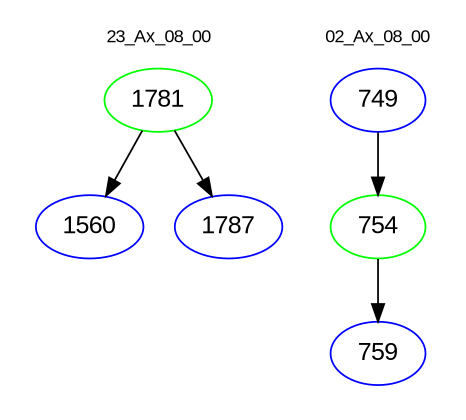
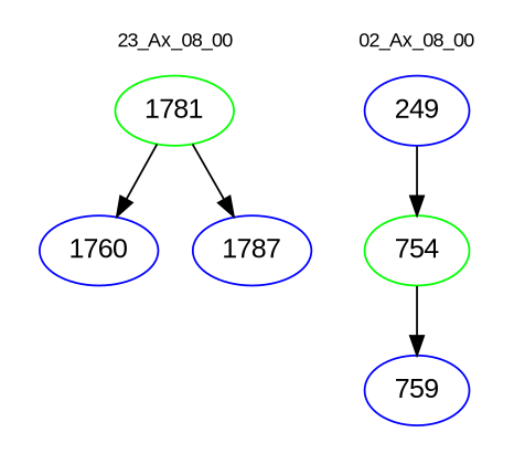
  digraph {
    fontname="Liberation Sans"
    node [color=blue fontname="Liberation Sans"]
    edge [color=black fontname="Liberation Sans"]
    n1 [color=green label=1781]
-   n2 [label=1560]
+   n2 [label=1760]
    n3 [label=1787]
    n4 [color=green label=754]
-   n5 [label=749]
+   n5 [label=249]
    n6 [label=759]
    subgraph cluster_1 {
      color=white
      fontsize=10
      label="23_Ax_08_00"
      n1
      n2
      n3
    }
    subgraph cluster_2 {
      color=white
      fontsize=10
      label="02_Ax_08_00"
      n4
      n5
      n6
    }
    n1 -> n2
    n1 -> n3
    n4 -> n6
    n5 -> n4
  }
